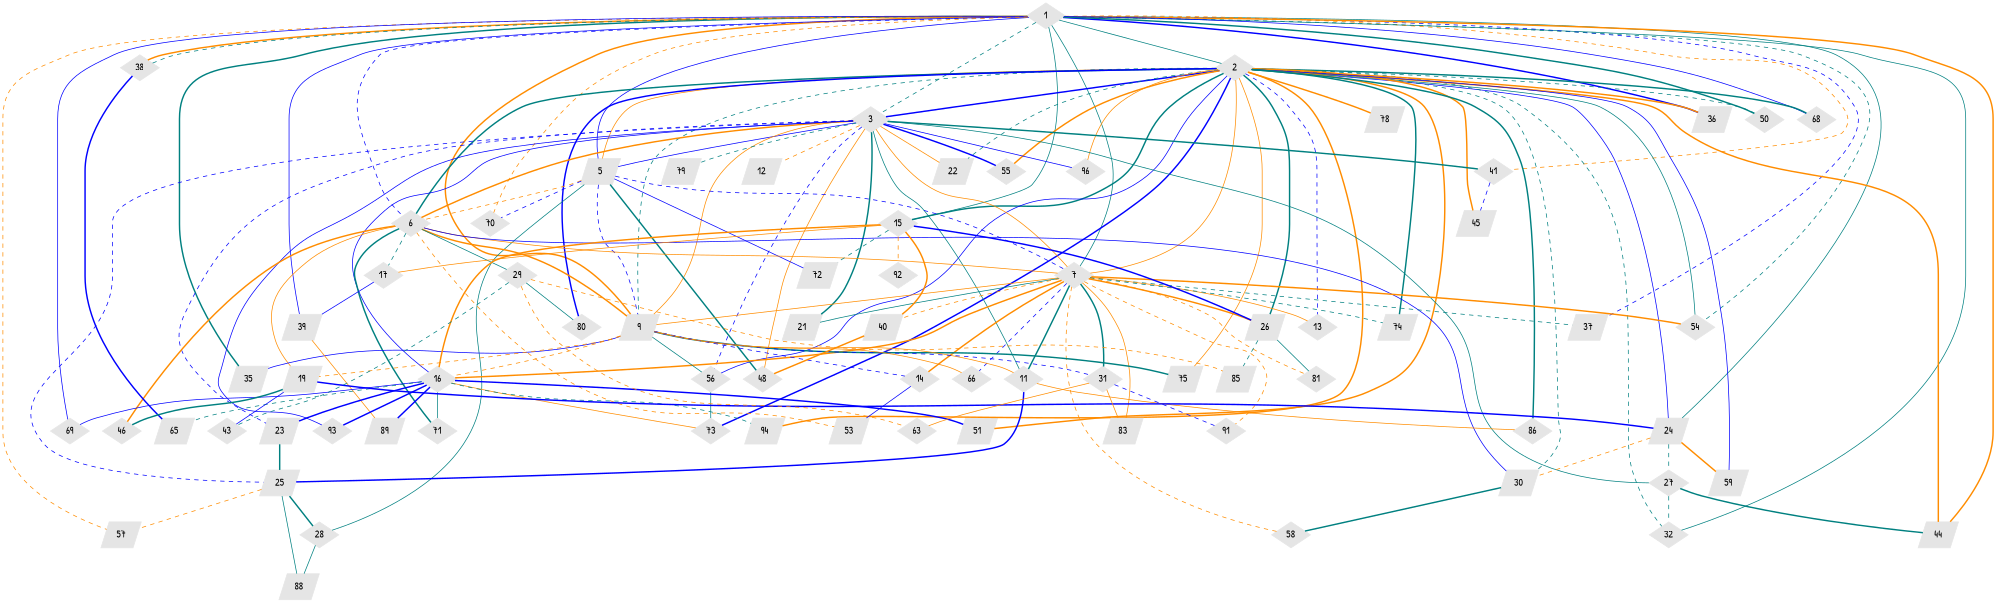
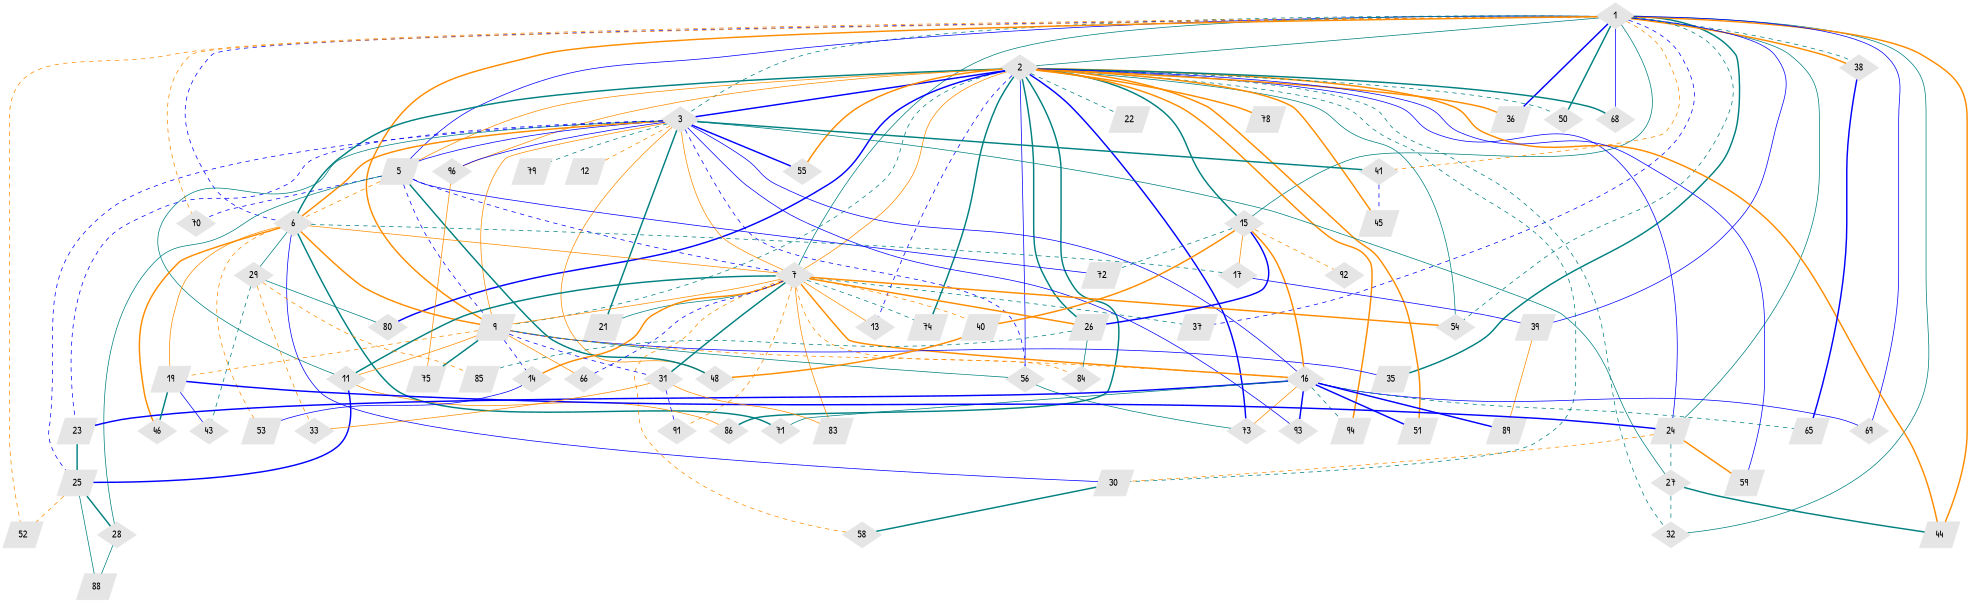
  graph {
    fontname="Patrick Hand"
    node [color=gray90 fontname="Patrick Hand" shape=diamond style=filled]
    edge [color=darkorange fontname="Patrick Hand" style=solid]
    1 [super="+82"]
    2 [super="+10"]
    3 [super="+4"]
    5 [shape=parallelogram super="+65"]
    6 [super="+42"]
    7 [super="+8"]
    9 [shape=parallelogram super="+18"]
    15 [super="+20"]
    24 [shape=parallelogram super="+47"]
    32 [super="+34"]
    35 [shape=parallelogram]
    36 [shape=parallelogram]
    37 [shape=parallelogram]
    38
    39 [shape=parallelogram]
    41
    44 [shape=parallelogram super="+67"]
    50
-   52 [shape=parallelogram label=57]
+   52 [shape=parallelogram]
    54 [super="+76"]
    68
    69
    70
    13
    22 [shape=parallelogram]
    26 [shape=parallelogram super="+49"]
    30 [shape=parallelogram super="+62"]
    45 [shape=parallelogram]
    51 [shape=parallelogram]
    55
    56 [super="+63"]
    59 [shape=parallelogram]
    73 [super="+90"]
    74 [shape=parallelogram]
    75 [shape=parallelogram]
    78 [shape=parallelogram]
    80
    86
    94 [shape=parallelogram]
    96
    11 [super="+77"]
    12 [shape=parallelogram]
    16 [super="+64"]
    21 [shape=parallelogram]
    23 [shape=parallelogram]
    25 [shape=parallelogram super="+84"]
    27
    48 [super="+60"]
    79 [shape=parallelogram]
    93
    28
    72 [shape=parallelogram]
    17
    19 [shape=parallelogram super="+61"]
    29 [super="+57"]
    46
    53 [shape=parallelogram]
    71
    14
    31 [super="+87"]
    40 [shape=parallelogram]
    58
    66
-   81
+   81 [label=84]
    83 [shape=parallelogram]
    91
    92
    n68 [label=65 shape=parallelogram]
    89 [shape=parallelogram]
    85 [shape=parallelogram]
    88 [shape=parallelogram]
    43
-   33 [label=63]
+   33
    1 -- 2 [color=teal weight=2]
    1 -- 3 [color=teal style=dashed weight=2]
    1 -- 5 [color=blue]
    1 -- 6 [color=blue style=dashed]
    1 -- 7 [color=teal weight=2]
    1 -- 9 [style=bold]
    1 -- 15 [color=teal]
    1 -- 24 [color=teal]
    1 -- 32 [color=teal]
    1 -- 35 [color=teal style=bold weight=2]
    1 -- 36 [color=blue style=bold]
    1 -- 37 [color=blue style=dashed]
    1 -- 38 [style=bold]
    1 -- 38 [color=teal style=dashed]
    1 -- 39 [color=blue]
    1 -- 41 [style=dashed]
    1 -- 44 [style=bold]
    1 -- 50 [color=teal style=bold]
    1 -- 52 [style=dashed]
    1 -- 54 [color=teal style=dashed]
    1 -- 68 [color=blue]
    1 -- 69 [color=blue]
    1 -- 70 [style=dashed]
    2 -- 3 [color=blue style=bold weight=4]
    2 -- 5 [weight=2]
    2 -- 6 [color=teal style=bold weight=2]
    2 -- 7 [weight=4]
    2 -- 9 [color=teal style=dashed weight=3]
    2 -- 15 [color=teal style=bold]
    2 -- 24 [color=blue weight=2]
    2 -- 32 [color=teal style=dashed]
    2 -- 36 [style=bold]
    2 -- 44 [style=bold]
    2 -- 50 [color=teal style=dashed]
    2 -- 54 [color=teal]
    2 -- 68 [color=teal style=bold]
    2 -- 13 [color=blue style=dashed]
    2 -- 22 [color=teal style=dashed]
    2 -- 26 [color=teal style=bold]
    2 -- 30 [color=teal style=dashed]
    2 -- 45 [style=bold]
    2 -- 51 [style=bold]
    2 -- 55 [style=bold]
    2 -- 56 [color=blue]
    2 -- 59 [color=blue]
    2 -- 73 [color=blue style=bold]
    2 -- 74 [color=teal style=bold]
-   2 -- 75
+   96 -- 75
    2 -- 78 [style=bold]
    2 -- 80 [color=blue style=bold]
    2 -- 86 [color=teal style=bold]
    2 -- 94 [style=bold]
    2 -- 96
    3 -- 5 [color=blue weight=2]
    3 -- 6 [style=bold weight=2]
    3 -- 7 [weight=4]
    3 -- 9 [weight=2]
    3 -- 41 [color=teal style=bold]
-   3 -- 22
    3 -- 55 [color=blue style=bold]
    3 -- 56 [color=blue style=dashed]
    3 -- 96 [color=blue]
    3 -- 11 [color=teal]
    3 -- 12 [style=dashed weight=2]
    3 -- 16 [color=blue]
    3 -- 21 [color=teal style=bold]
    3 -- 23 [color=blue style=dashed]
    3 -- 25 [color=blue style=dashed]
    3 -- 27 [color=teal]
    3 -- 48
    3 -- 79 [color=teal style=dashed]
    3 -- 93 [color=blue]
    5 -- 6 [style=dashed]
    5 -- 7 [color=blue style=dashed weight=2]
    5 -- 9 [color=blue style=dashed weight=2]
    5 -- 70 [color=blue style=dashed]
    5 -- 48 [color=teal style=bold]
    5 -- 28 [color=teal]
    5 -- 72 [color=blue]
    6 -- 7 [weight=2]
    6 -- 9 [style=bold]
    6 -- 30 [color=blue]
    6 -- 17 [color=teal style=dashed]
    6 -- 19
    6 -- 29 [color=teal weight=2]
    6 -- 46 [style=bold]
    6 -- 53 [style=dashed]
    6 -- 71 [color=teal style=bold]
    7 -- 9 [weight=2]
    7 -- 37 [color=teal style=dashed]
    7 -- 54 [style=bold]
    7 -- 13
    7 -- 26 [style=bold]
    7 -- 74 [color=teal style=dashed]
    7 -- 11 [color=teal style=bold]
    7 -- 16 [style=bold]
    7 -- 21 [color=teal]
    7 -- 14 [style=bold]
    7 -- 31 [color=teal style=bold]
    7 -- 40 [style=dashed]
    7 -- 58 [style=dashed]
    7 -- 66 [color=blue style=dashed]
    7 -- 81 [style=dashed]
    7 -- 83
    7 -- 91 [style=dashed]
    9 -- 35 [color=blue]
    9 -- 56 [color=teal]
    9 -- 75 [color=teal style=bold]
    9 -- 11
    9 -- 16 [style=dashed]
    9 -- 19 [style=dashed]
    9 -- 14 [color=blue style=dashed]
    9 -- 31 [color=blue style=dashed weight=2]
    9 -- 66
    15 -- 26 [color=blue style=bold]
    15 -- 16 [style=bold]
    15 -- 72 [color=teal style=dashed]
    15 -- 17
    15 -- 40 [style=bold]
    15 -- 92 [style=dashed weight=2]
    24 -- 30 [style=dashed]
    24 -- 59 [style=bold]
    24 -- 27 [color=teal style=dashed]
    38 -- n68 [color=blue style=bold]
    39 -- 89
    41 -- 45 [color=blue style=dashed]
    26 -- 81 [color=teal]
    26 -- 85 [color=teal style=dashed]
    30 -- 58 [color=teal style=bold]
    56 -- 73 [color=teal]
    11 -- 86
    11 -- 25 [color=blue style=bold]
    16 -- 69 [color=blue]
    16 -- 51 [color=blue style=bold]
    16 -- 73
    16 -- 94 [color=teal style=dashed]
    16 -- 23 [color=blue style=bold]
    16 -- 93 [color=blue style=bold]
    16 -- 71 [color=teal]
    16 -- n68 [color=teal style=dashed]
    16 -- 89 [color=blue style=bold]
    23 -- 25 [color=teal style=bold]
    25 -- 52 [style=dashed]
    25 -- 28 [color=teal style=bold]
    25 -- 88 [color=teal]
    27 -- 32 [color=teal style=dashed]
    27 -- 44 [color=teal style=bold]
    28 -- 88 [color=teal]
    17 -- 39 [color=blue]
    19 -- 24 [color=blue style=bold]
    19 -- 46 [color=teal style=bold]
    19 -- 43 [color=blue]
    29 -- 80 [color=teal]
    29 -- 85 [style=dashed]
    29 -- 43 [color=teal style=dashed]
    29 -- 33 [style=dashed]
    14 -- 53 [color=blue]
    31 -- 83
    31 -- 91 [color=blue style=dashed]
    31 -- 33
    40 -- 48 [style=bold]
  }
